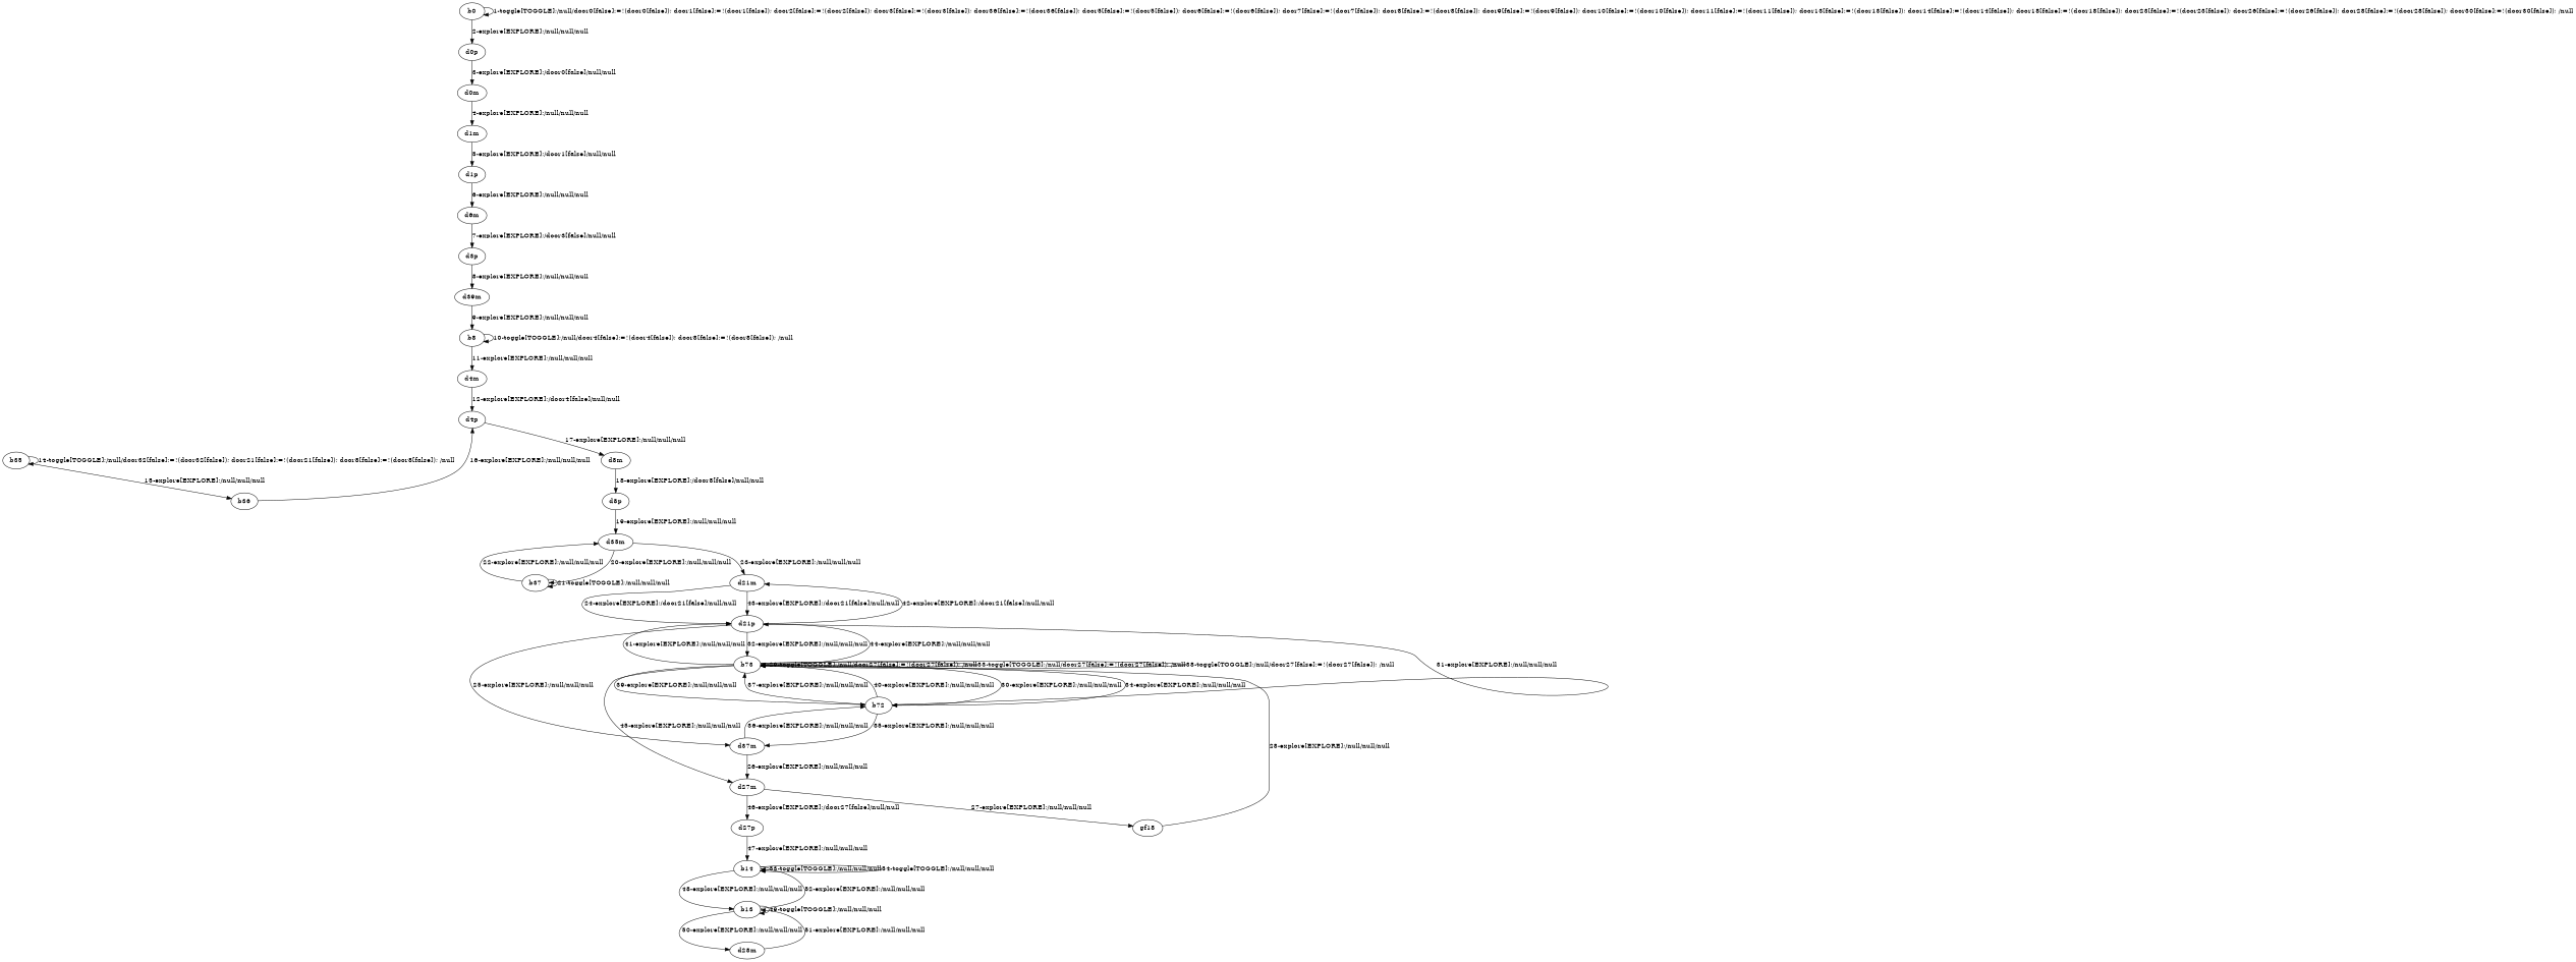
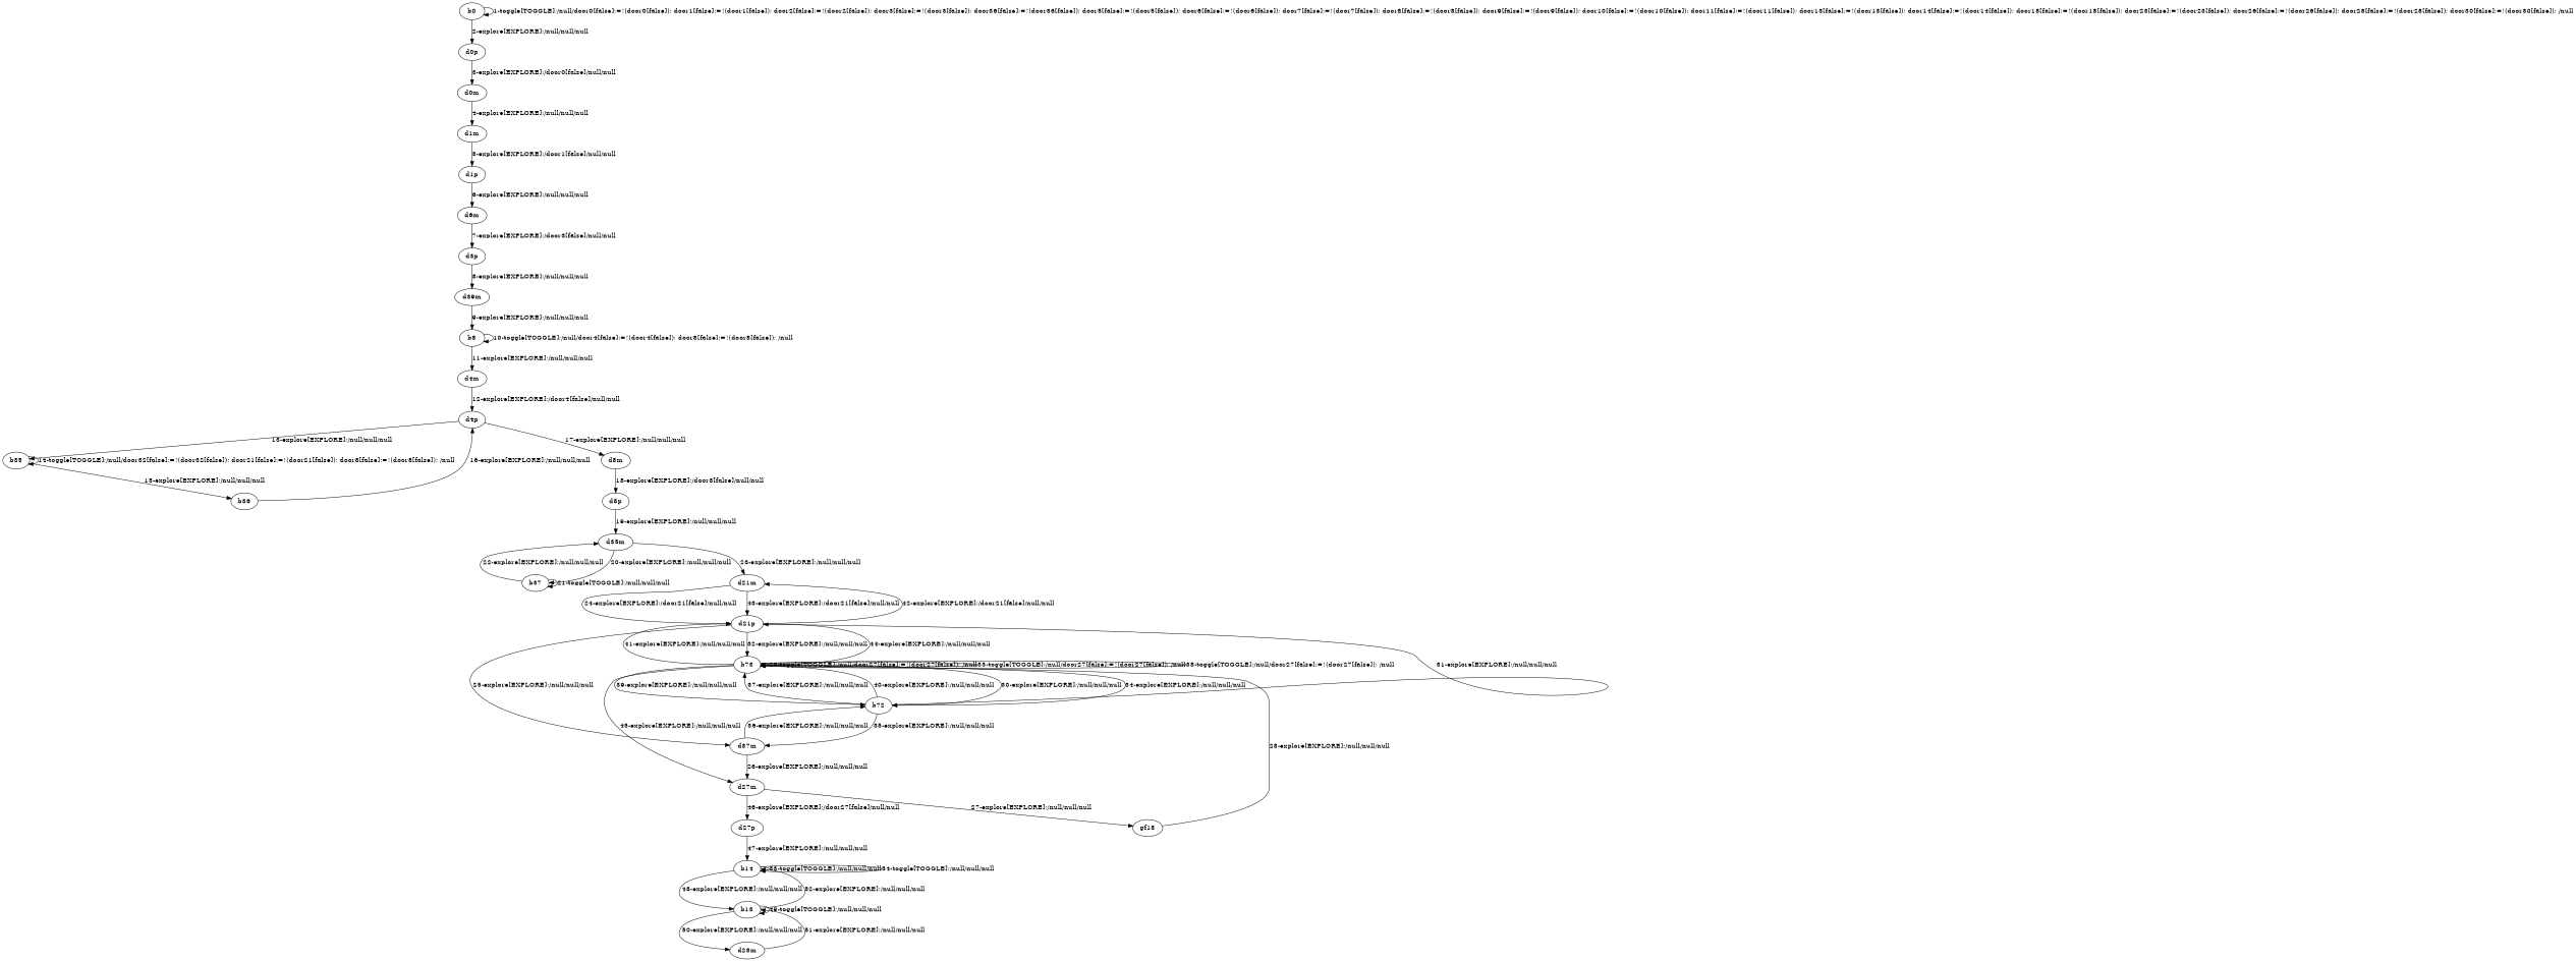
  digraph {
    b0
    d0p
    d0m
    d1m
    d1p
    n6 [label=d6m]
    d3p
    d39m
    b8
    d4m
    d4p
    b35
    d8m
    b36
    d8p
    n16 [label=d35m]
    b37
    d21m
    d21p
    d37m
    b73
    d27m
    b72
    gf18
    d27p
    b14
    b13
    d28m
    b0 -> b0 [label="1-toggle[TOGGLE];/null/door0[false]:=!(door0[false]); door1[false]:=!(door1[false]); door2[false]:=!(door2[false]); door3[false]:=!(door3[false]); door36[false]:=!(door36[false]); door5[false]:=!(door5[false]); door6[false]:=!(door6[false]); door7[false]:=!(door7[false]); door8[false]:=!(door8[false]); door9[false]:=!(door9[false]); door10[false]:=!(door10[false]); door11[false]:=!(door11[false]); door13[false]:=!(door13[false]); door14[false]:=!(door14[false]); door18[false]:=!(door18[false]); door23[false]:=!(door23[false]); door26[false]:=!(door26[false]); door28[false]:=!(door28[false]); door30[false]:=!(door30[false]); /null"]
    b0 -> d0p [label="2-explore[EXPLORE];/null/null/null"]
    d0p -> d0m [label="3-explore[EXPLORE];/door0[false]/null/null"]
    d0m -> d1m [label="4-explore[EXPLORE];/null/null/null"]
    d1m -> d1p [label="5-explore[EXPLORE];/door1[false]/null/null"]
    d1p -> n6 [label="6-explore[EXPLORE];/null/null/null"]
    n6 -> d3p [label="7-explore[EXPLORE];/door3[false]/null/null"]
    d3p -> d39m [label="8-explore[EXPLORE];/null/null/null"]
    d39m -> b8 [label="9-explore[EXPLORE];/null/null/null"]
    b8 -> b8 [label="10-toggle[TOGGLE];/null/door4[false]:=!(door4[false]); door8[false]:=!(door8[false]); /null"]
    b8 -> d4m [label="11-explore[EXPLORE];/null/null/null"]
    d4m -> d4p [label="12-explore[EXPLORE];/door4[false]/null/null"]
+   d4p -> b35 [label="13-explore[EXPLORE];/null/null/null"]
    d4p -> d8m [label="17-explore[EXPLORE];/null/null/null"]
    b35 -> b35 [label="14-toggle[TOGGLE];/null/door32[false]:=!(door32[false]); door21[false]:=!(door21[false]); door8[false]:=!(door8[false]); /null"]
    b35 -> b36 [label="15-explore[EXPLORE];/null/null/null"]
    d8m -> d8p [label="18-explore[EXPLORE];/door8[false]/null/null"]
    b36 -> d4p [label="16-explore[EXPLORE];/null/null/null"]
    d8p -> n16 [label="19-explore[EXPLORE];/null/null/null"]
    n16 -> b37 [label="20-explore[EXPLORE];/null/null/null"]
    n16 -> d21m [label="23-explore[EXPLORE];/null/null/null"]
    b37 -> n16 [label="22-explore[EXPLORE];/null/null/null"]
    b37 -> b37 [label="21-toggle[TOGGLE];/null/null/null"]
    d21m -> d21p [label="24-explore[EXPLORE];/door21[false]/null/null"]
    d21m -> d21p [label="43-explore[EXPLORE];/door21[false]/null/null"]
    d21p -> d21m [label="42-explore[EXPLORE];/door21[false]/null/null"]
    d21p -> d37m [label="25-explore[EXPLORE];/null/null/null"]
    d21p -> b73 [label="32-explore[EXPLORE];/null/null/null"]
    d21p -> b73 [label="44-explore[EXPLORE];/null/null/null"]
    d37m -> d27m [label="26-explore[EXPLORE];/null/null/null"]
    d37m -> b72 [label="36-explore[EXPLORE];/null/null/null"]
    b73 -> d21p [label="41-explore[EXPLORE];/null/null/null"]
    b73 -> b73 [label="29-toggle[TOGGLE];/null/door27[false]:=!(door27[false]); /null"]
    b73 -> b73 [label="33-toggle[TOGGLE];/null/door27[false]:=!(door27[false]); /null"]
    b73 -> b73 [label="38-toggle[TOGGLE];/null/door27[false]:=!(door27[false]); /null"]
    b73 -> d27m [label="45-explore[EXPLORE];/null/null/null"]
    b73 -> b72 [label="30-explore[EXPLORE];/null/null/null"]
    b73 -> b72 [label="34-explore[EXPLORE];/null/null/null"]
    b73 -> b72 [label="39-explore[EXPLORE];/null/null/null"]
    d27m -> gf18 [label="27-explore[EXPLORE];/null/null/null"]
    d27m -> d27p [label="46-explore[EXPLORE];/door27[false]/null/null"]
    b72 -> d21p [label="31-explore[EXPLORE];/null/null/null"]
    b72 -> d37m [label="35-explore[EXPLORE];/null/null/null"]
    b72 -> b73 [label="37-explore[EXPLORE];/null/null/null"]
    b72 -> b73 [label="40-explore[EXPLORE];/null/null/null"]
    gf18 -> b73 [label="28-explore[EXPLORE];/null/null/null"]
    d27p -> b14 [label="47-explore[EXPLORE];/null/null/null"]
    b14 -> b14 [label="53-toggle[TOGGLE];/null/null/null"]
    b14 -> b14 [label="54-toggle[TOGGLE];/null/null/null"]
    b14 -> b13 [label="48-explore[EXPLORE];/null/null/null"]
    b13 -> b14 [label="52-explore[EXPLORE];/null/null/null"]
    b13 -> b13 [label="49-toggle[TOGGLE];/null/null/null"]
    b13 -> d28m [label="50-explore[EXPLORE];/null/null/null"]
    d28m -> b13 [label="51-explore[EXPLORE];/null/null/null"]
  }
